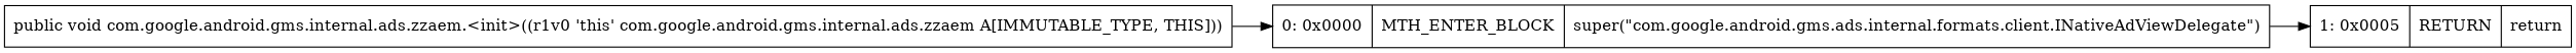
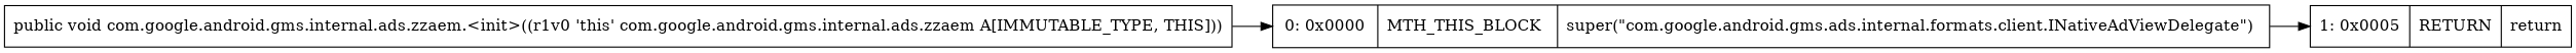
  digraph {
    rankdir=LR
    node [shape=record]
-   n1 [label="{0\:\ 0x0000|MTH_ENTER_BLOCK\l|super(\"com.google.android.gms.ads.internal.formats.client.INativeAdViewDelegate\")\l}"]
+   n1 [label="{0\:\ 0x0000|MTH_THIS_BLOCK\l|super(\"com.google.android.gms.ads.internal.formats.client.INativeAdViewDelegate\")\l}"]
    n2 [label="{1\:\ 0x0005|RETURN\l|return\l}"]
    n3 [label="{public void com.google.android.gms.internal.ads.zzaem.\<init\>((r1v0 'this' com.google.android.gms.internal.ads.zzaem A[IMMUTABLE_TYPE, THIS])) }"]
    n1 -> n2
    n3 -> n1
  }
